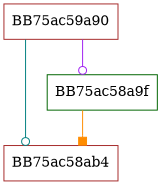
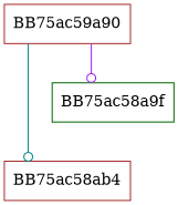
  digraph {
    splines=ortho
    node [color=brown shape=box]
    edge [arrowhead=odot]
    n1 [label=BB75ac59a90]
    BB75ac58ab4
    BB75ac58a9f [color=darkgreen]
    n1 -> BB75ac58ab4 [color=teal]
    n1 -> BB75ac58a9f [color=purple]
-   BB75ac58a9f -> BB75ac58ab4 [arrowhead=box color=darkorange]
  }
